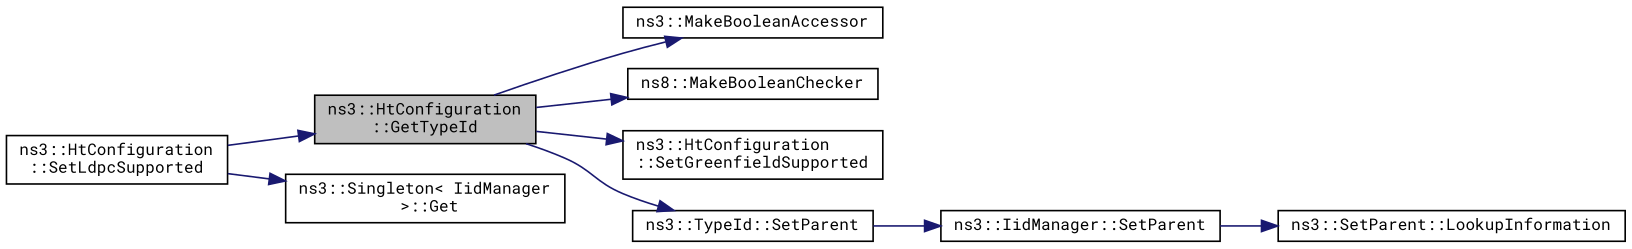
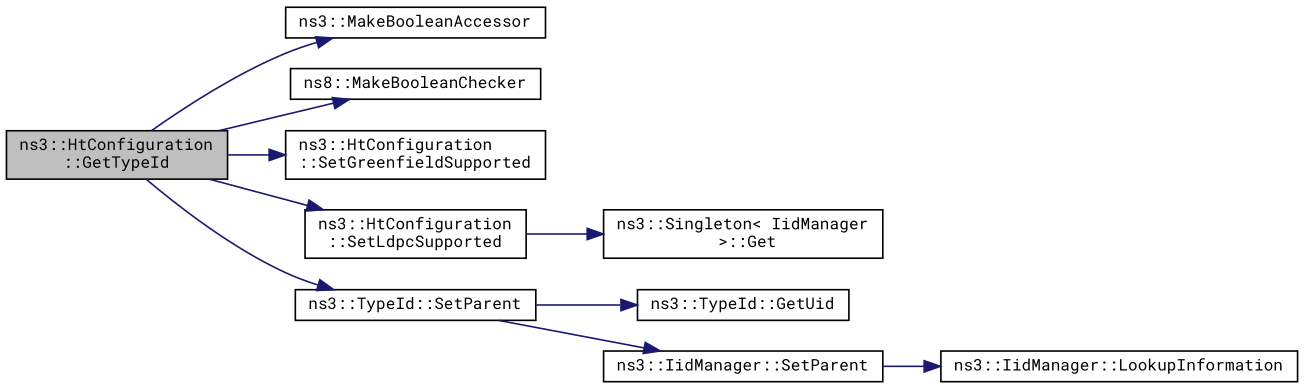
  digraph {
    fontname="Roboto Mono"
    rankdir=LR
    node [color=black fillcolor=white fontname="Roboto Mono" fontsize=10 shape=record style=filled]
    edge [color=midnightblue fontname="Roboto Mono" fontsize=10 labelfontname=Helvetica labelfontsize=10 style=solid]
    n1 [fillcolor=grey75 fontcolor=black height=0.2 label="ns3::HtConfiguration\l::GetTypeId" width=0.4]
    n2 [height=0.2 label="ns3::MakeBooleanAccessor" width=0.4]
    n3 [height=0.2 label="ns8::MakeBooleanChecker" width=0.4]
    n4 [height=0.2 label="ns3::HtConfiguration\l::SetGreenfieldSupported" width=0.4]
    n5 [height=0.2 label="ns3::HtConfiguration\l::SetLdpcSupported" width=0.4]
    n6 [height=0.2 label="ns3::TypeId::SetParent" width=0.4]
    n7 [height=0.2 label="ns3::Singleton\< IidManager\l \>::Get" width=0.4]
+   n8 [height=0.2 label="ns3::TypeId::GetUid" width=0.4]
    n9 [height=0.2 label="ns3::IidManager::SetParent" width=0.4]
-   n10 [height=0.2 label="ns3::SetParent::LookupInformation" width=0.4]
+   n10 [height=0.2 label="ns3::IidManager::LookupInformation" width=0.4]
    n1 -> n2
    n1 -> n3
    n1 -> n4
-   n5 -> n1
+   n1 -> n5
    n1 -> n6
    n5 -> n7
+   n6 -> n8
    n6 -> n9
    n9 -> n10
  }
